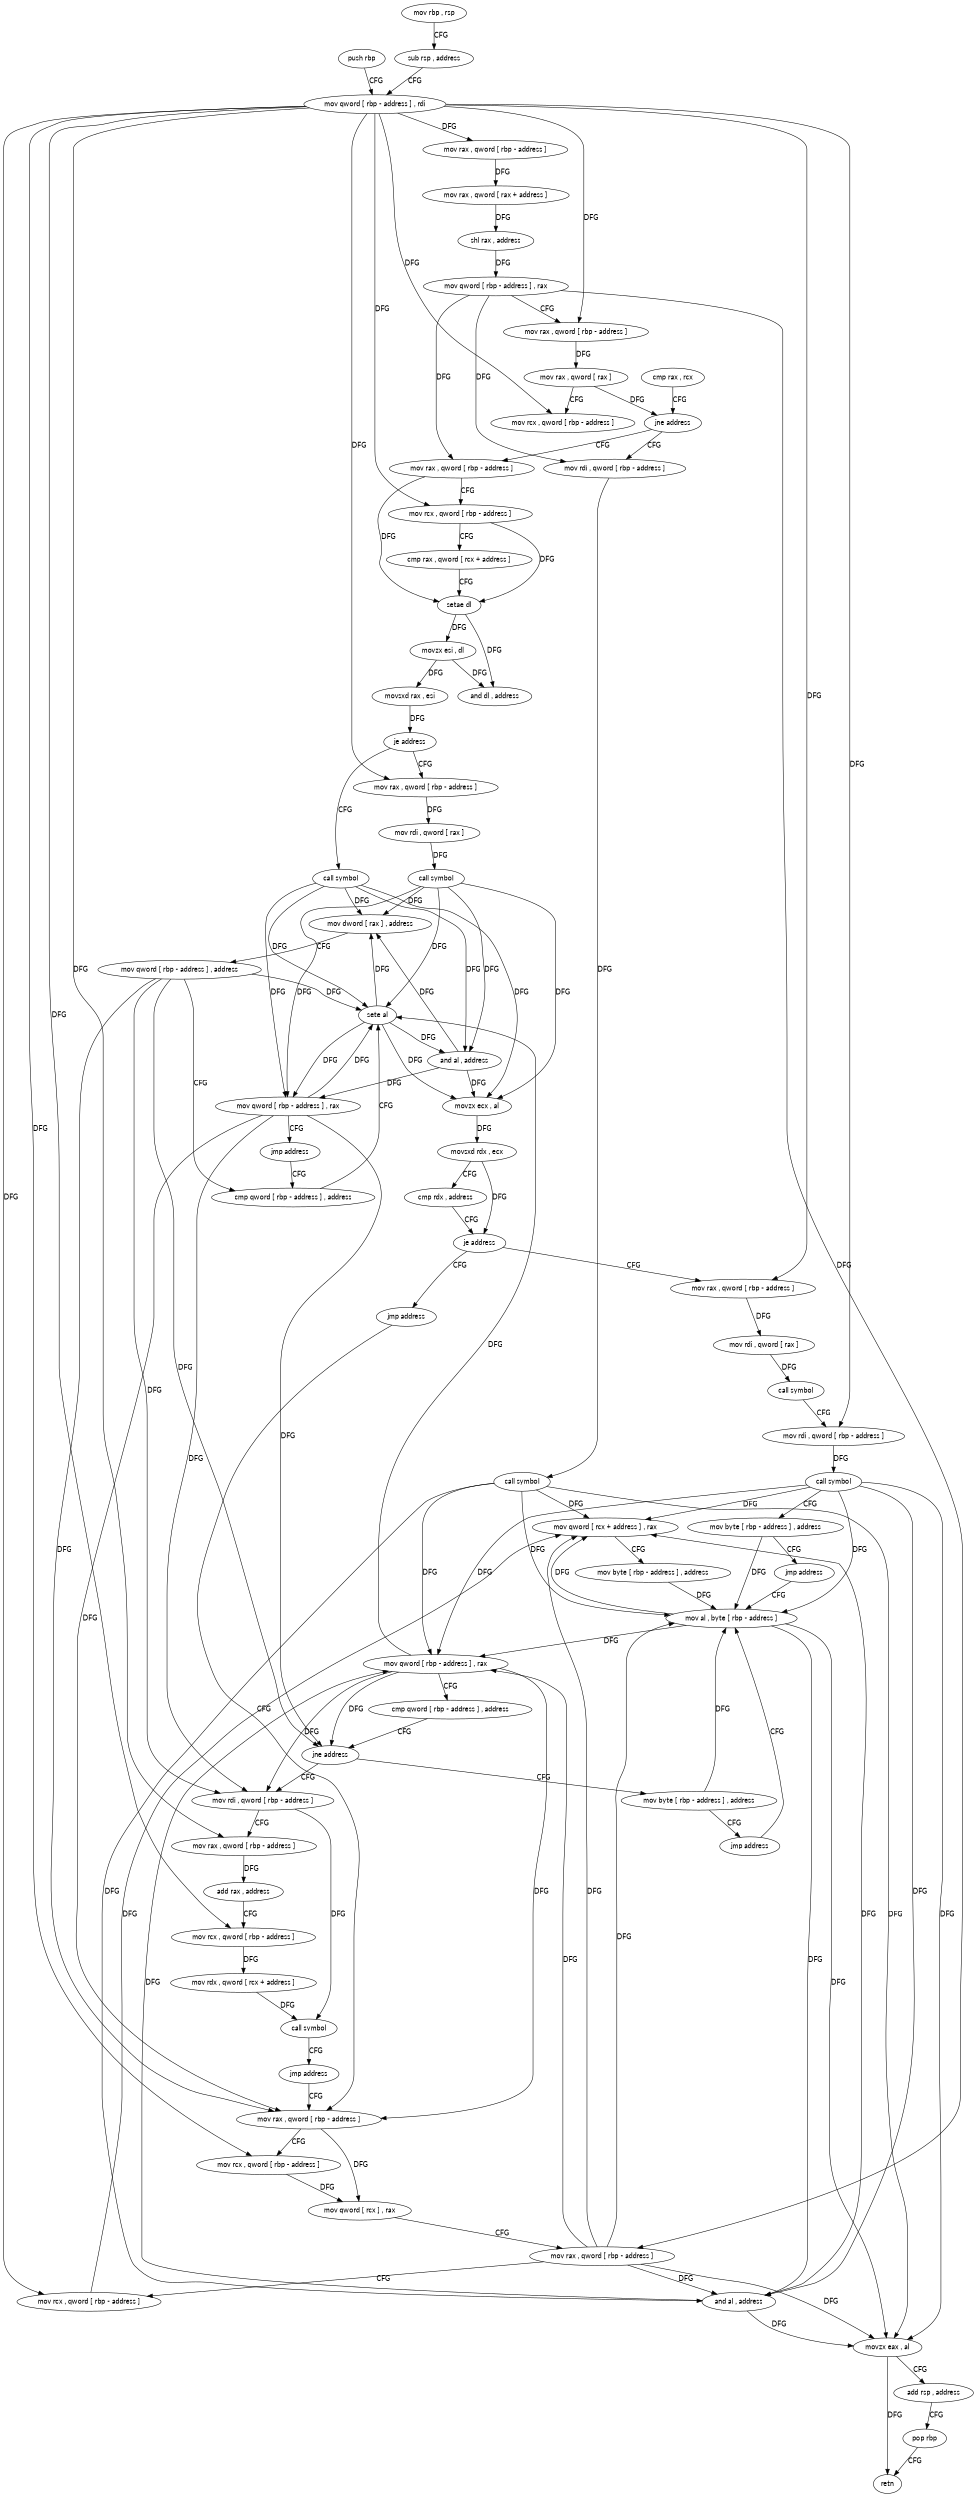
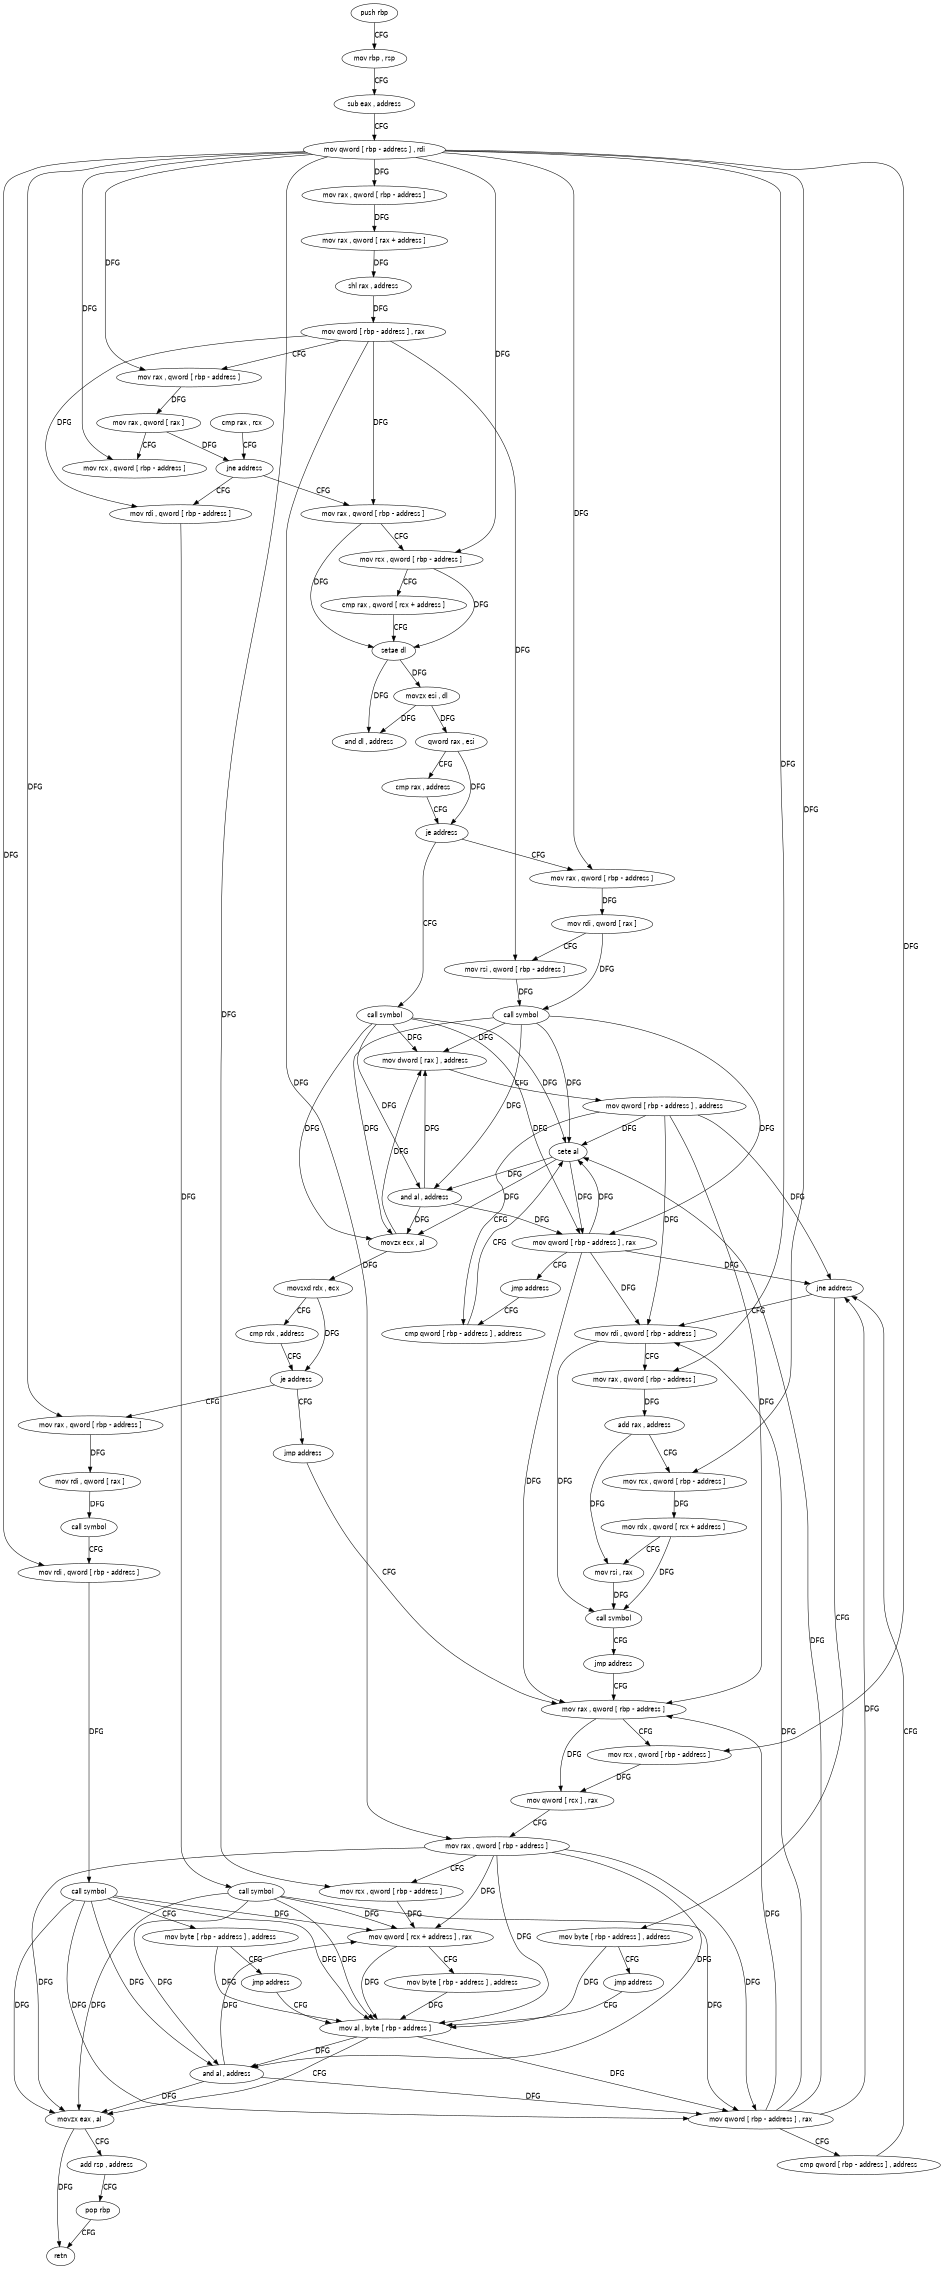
  digraph {
    fontname=Lato
    node [fontname=Lato]
    edge [fontname=Lato]
    n1 [label="push rbp"]
    n2 [label="mov rbp , rsp"]
-   n3 [label="sub rsp , address"]
+   n3 [label="sub eax , address"]
    n4 [label="mov qword [ rbp - address ] , rdi"]
    n5 [label="mov rax , qword [ rbp - address ]"]
    n6 [label="mov rax , qword [ rbp - address ]"]
    n7 [label="mov rcx , qword [ rbp - address ]"]
    n8 [label="mov rcx , qword [ rbp - address ]"]
    n9 [label="mov rax , qword [ rbp - address ]"]
    n10 [label="mov rax , qword [ rbp - address ]"]
    n11 [label="mov rcx , qword [ rbp - address ]"]
    n12 [label="mov rax , qword [ rbp - address ]"]
    n13 [label="mov rdi , qword [ rbp - address ]"]
    n14 [label="mov rcx , qword [ rbp - address ]"]
    n15 [label="mov rcx , qword [ rbp - address ]"]
    n16 [label="mov rax , qword [ rax + address ]"]
    n17 [label="mov rax , qword [ rax ]"]
    n18 [label="setae dl"]
    n19 [label="cmp rax , qword [ rcx + address ]"]
    n20 [label="mov rdi , qword [ rax ]"]
    n21 [label="add rax , address"]
    n22 [label="mov rdx , qword [ rcx + address ]"]
    n23 [label="mov rdi , qword [ rax ]"]
    n24 [label="call symbol"]
    n25 [label="mov qword [ rcx ] , rax"]
    n26 [label="mov qword [ rcx + address ] , rax"]
    n27 [label="shl rax , address"]
    n28 [label="mov qword [ rbp - address ] , rax"]
    n29 [label="mov rax , qword [ rbp - address ]"]
    n30 [label="mov rdi , qword [ rbp - address ]"]
+   n31 [label="mov rsi , qword [ rbp - address ]"]
    n32 [label="mov rax , qword [ rbp - address ]"]
    n33 [label="call symbol"]
    n34 [label="call symbol"]
    n35 [label="mov qword [ rbp - address ] , rax"]
    n36 [label="mov al , byte [ rbp - address ]"]
    n37 [label="and al , address"]
    n38 [label="movzx eax , al"]
    n39 [label="jne address"]
    n40 [label="cmp rax , rcx"]
    n41 [label="and dl , address"]
    n42 [label="movzx esi , dl"]
-   n43 [label="movsxd rax , esi"]
+   n43 [label="qword rax , esi"]
+   n44 [label="cmp rax , address"]
    n45 [label="je address"]
    n46 [label="call symbol"]
    n47 [label="mov dword [ rax ] , address"]
    n48 [label="mov qword [ rbp - address ] , rax"]
    n49 [label="sete al"]
    n50 [label="and al , address"]
    n51 [label="movzx ecx , al"]
    n52 [label="mov qword [ rbp - address ] , address"]
    n53 [label="jne address"]
    n54 [label="mov rdi , qword [ rbp - address ]"]
    n55 [label="mov rax , qword [ rbp - address ]"]
    n56 [label="jmp address"]
    n57 [label="movsxd rdx , ecx"]
    n58 [label="cmp qword [ rbp - address ] , address"]
    n59 [label="mov byte [ rbp - address ] , address"]
    n60 [label="add rsp , address"]
    n61 [label=retn]
    n62 [label="mov byte [ rbp - address ] , address"]
    n63 [label="call symbol"]
    n64 [label="jmp address"]
    n65 [label="jmp address"]
    n66 [label="cmp qword [ rbp - address ] , address"]
+   n67 [label="mov rsi , rax"]
    n68 [label="jmp address"]
    n69 [label="call symbol"]
    n70 [label="mov byte [ rbp - address ] , address"]
    n71 [label="jmp address"]
    n72 [label="cmp rdx , address"]
    n73 [label="je address"]
    n74 [label="pop rbp"]
-   n1 -> n4 [label=CFG]
+   n1 -> n2 [label=CFG]
    n2 -> n3 [label=CFG]
    n3 -> n4 [label=CFG]
    n4 -> n5 [label=DFG]
    n4 -> n6 [label=DFG]
    n4 -> n7 [label=DFG]
    n4 -> n8 [label=DFG]
    n4 -> n9 [label=DFG]
    n4 -> n10 [label=DFG]
    n4 -> n11 [label=DFG]
    n4 -> n12 [label=DFG]
    n4 -> n13 [label=DFG]
    n4 -> n14 [label=DFG]
    n4 -> n15 [label=DFG]
    n5 -> n16 [label=DFG]
    n6 -> n17 [label=DFG]
    n8 -> n18 [label=DFG]
    n8 -> n19 [label=CFG]
    n9 -> n20 [label=DFG]
    n10 -> n21 [label=DFG]
    n11 -> n22 [label=DFG]
    n12 -> n23 [label=DFG]
    n13 -> n24 [label=DFG]
    n14 -> n25 [label=DFG]
    n15 -> n26 [label=DFG]
    n16 -> n27 [label=DFG]
    n17 -> n7 [label=CFG]
    n17 -> n39 [label=DFG]
    n18 -> n41 [label=DFG]
    n18 -> n42 [label=DFG]
    n19 -> n18 [label=CFG]
+   n20 -> n31 [label=CFG]
    n20 -> n34 [label=DFG]
    n21 -> n11 [label=CFG]
+   n21 -> n67 [label=DFG]
    n22 -> n63 [label=DFG]
+   n22 -> n67 [label=CFG]
    n23 -> n69 [label=DFG]
    n24 -> n26 [label=DFG]
    n24 -> n35 [label=DFG]
    n24 -> n36 [label=DFG]
    n24 -> n37 [label=DFG]
    n24 -> n38 [label=DFG]
    n24 -> n70 [label=CFG]
    n25 -> n32 [label=CFG]
    n26 -> n59 [label=CFG]
    n27 -> n28 [label=DFG]
    n28 -> n6 [label=CFG]
    n28 -> n29 [label=DFG]
    n28 -> n30 [label=DFG]
+   n28 -> n31 [label=DFG]
    n28 -> n32 [label=DFG]
    n29 -> n8 [label=CFG]
    n29 -> n18 [label=DFG]
    n30 -> n33 [label=DFG]
+   n31 -> n34 [label=DFG]
    n32 -> n15 [label=CFG]
    n32 -> n26 [label=DFG]
    n32 -> n35 [label=DFG]
    n32 -> n36 [label=DFG]
    n32 -> n37 [label=DFG]
    n32 -> n38 [label=DFG]
    n33 -> n26 [label=DFG]
    n33 -> n35 [label=DFG]
    n33 -> n36 [label=DFG]
    n33 -> n37 [label=DFG]
    n33 -> n38 [label=DFG]
    n34 -> n47 [label=DFG]
    n34 -> n48 [label=DFG]
    n34 -> n49 [label=DFG]
    n34 -> n50 [label=DFG]
    n34 -> n51 [label=DFG]
    n35 -> n49 [label=DFG]
    n35 -> n53 [label=DFG]
    n35 -> n54 [label=DFG]
    n35 -> n55 [label=DFG]
    n35 -> n58 [label=CFG]
-   n36 -> n26 [label=DFG]
+   n26 -> n36 [label=DFG]
    n36 -> n35 [label=DFG]
    n36 -> n37 [label=DFG]
-   n36 -> n38 [label=DFG]
+   n36 -> n38 [label=CFG]
    n37 -> n26 [label=DFG]
    n37 -> n35 [label=DFG]
    n37 -> n38 [label=DFG]
    n38 -> n60 [label=CFG]
    n38 -> n61 [label=DFG]
    n39 -> n29 [label=CFG]
    n39 -> n30 [label=CFG]
    n40 -> n39 [label=CFG]
    n42 -> n41 [label=DFG]
    n42 -> n43 [label=DFG]
+   n43 -> n44 [label=CFG]
    n43 -> n45 [label=DFG]
+   n44 -> n45 [label=CFG]
    n45 -> n9 [label=CFG]
    n45 -> n46 [label=CFG]
    n46 -> n47 [label=DFG]
    n46 -> n48 [label=DFG]
    n46 -> n49 [label=DFG]
    n46 -> n50 [label=DFG]
    n46 -> n51 [label=DFG]
    n47 -> n52 [label=CFG]
    n48 -> n49 [label=DFG]
    n48 -> n53 [label=DFG]
    n48 -> n54 [label=DFG]
    n48 -> n55 [label=DFG]
    n48 -> n56 [label=CFG]
-   n49 -> n47 [label=DFG]
+   n51 -> n47 [label=DFG]
    n49 -> n48 [label=DFG]
    n49 -> n50 [label=DFG]
    n49 -> n51 [label=DFG]
    n50 -> n47 [label=DFG]
    n50 -> n48 [label=DFG]
    n50 -> n51 [label=DFG]
    n51 -> n57 [label=DFG]
    n52 -> n49 [label=DFG]
    n52 -> n53 [label=DFG]
    n52 -> n54 [label=DFG]
    n52 -> n55 [label=DFG]
    n52 -> n66 [label=CFG]
    n53 -> n54 [label=CFG]
    n53 -> n62 [label=CFG]
    n54 -> n10 [label=CFG]
    n54 -> n63 [label=DFG]
    n55 -> n14 [label=CFG]
    n55 -> n25 [label=DFG]
    n56 -> n66 [label=CFG]
    n57 -> n72 [label=CFG]
    n57 -> n73 [label=DFG]
    n58 -> n53 [label=CFG]
    n59 -> n36 [label=DFG]
    n60 -> n74 [label=CFG]
    n62 -> n36 [label=DFG]
    n62 -> n64 [label=CFG]
    n63 -> n65 [label=CFG]
    n64 -> n36 [label=CFG]
    n65 -> n55 [label=CFG]
    n66 -> n49 [label=CFG]
+   n67 -> n63 [label=DFG]
    n68 -> n55 [label=CFG]
    n69 -> n13 [label=CFG]
    n70 -> n36 [label=DFG]
    n70 -> n71 [label=CFG]
    n71 -> n36 [label=CFG]
    n72 -> n73 [label=CFG]
    n73 -> n12 [label=CFG]
    n73 -> n68 [label=CFG]
    n74 -> n61 [label=CFG]
  }
